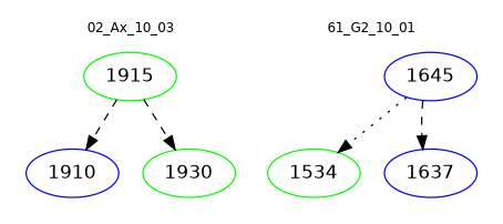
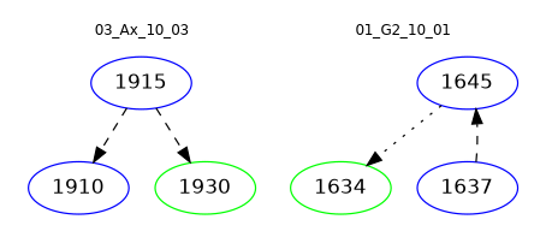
  digraph {
    fontname="DejaVu Sans"
    node [color=blue fontname="DejaVu Sans"]
    edge [color=black fontname="DejaVu Sans" style=dashed]
-   n1 [color=green label=1915]
+   n1 [label=1915]
    n2 [label=1910]
    n3 [color=green label=1930]
    n4 [label=1645]
-   n5 [color=green label=1534]
+   n5 [color=green label=1634]
    n6 [label=1637]
    subgraph cluster_1 {
      color=white
      fontsize=10
-     label="02_Ax_10_03"
+     label="03_Ax_10_03"
      n1
      n2
      n3
    }
    subgraph cluster_2 {
      color=white
      fontsize=10
-     label="61_G2_10_01"
+     label="01_G2_10_01"
      n4
      n5
      n6
    }
    n1 -> n2
    n1 -> n3
    n4 -> n5 [style=dotted]
-   n4 -> n6
+   n6 -> n4
  }
